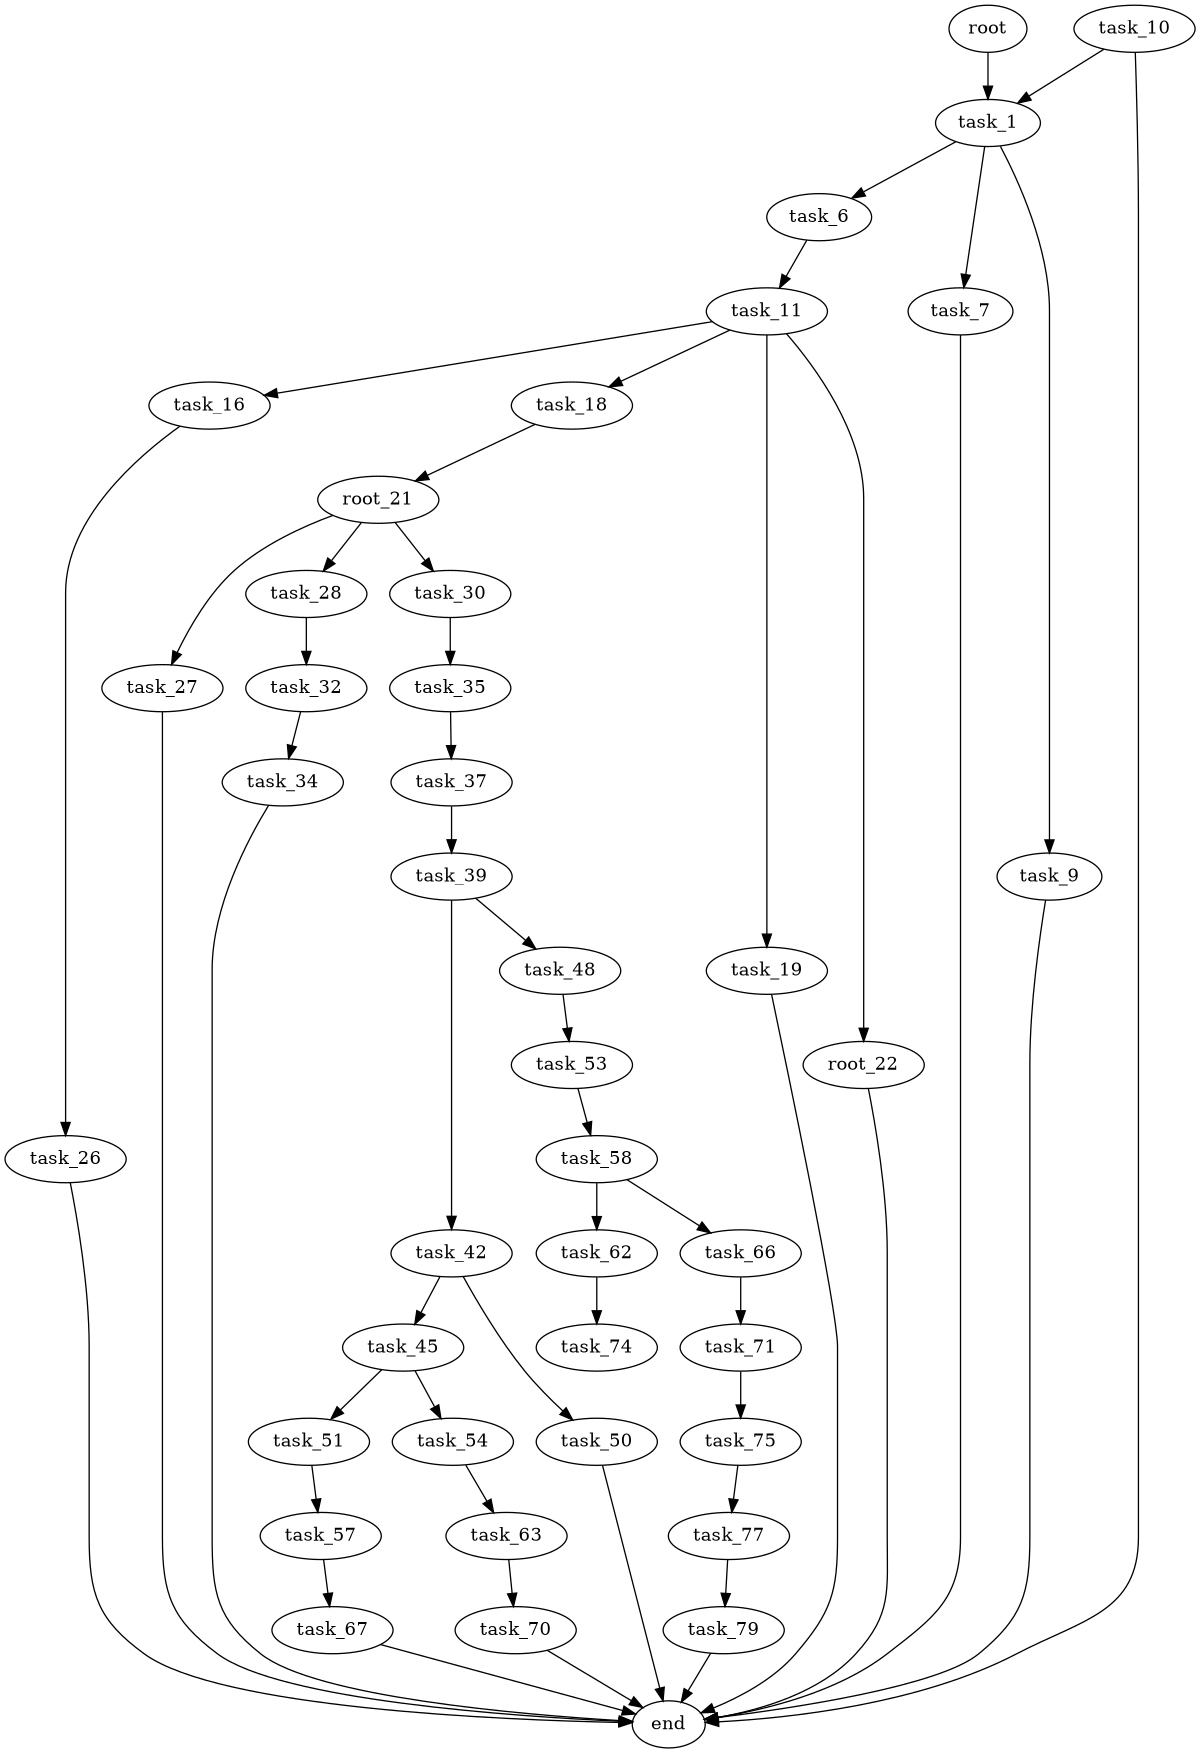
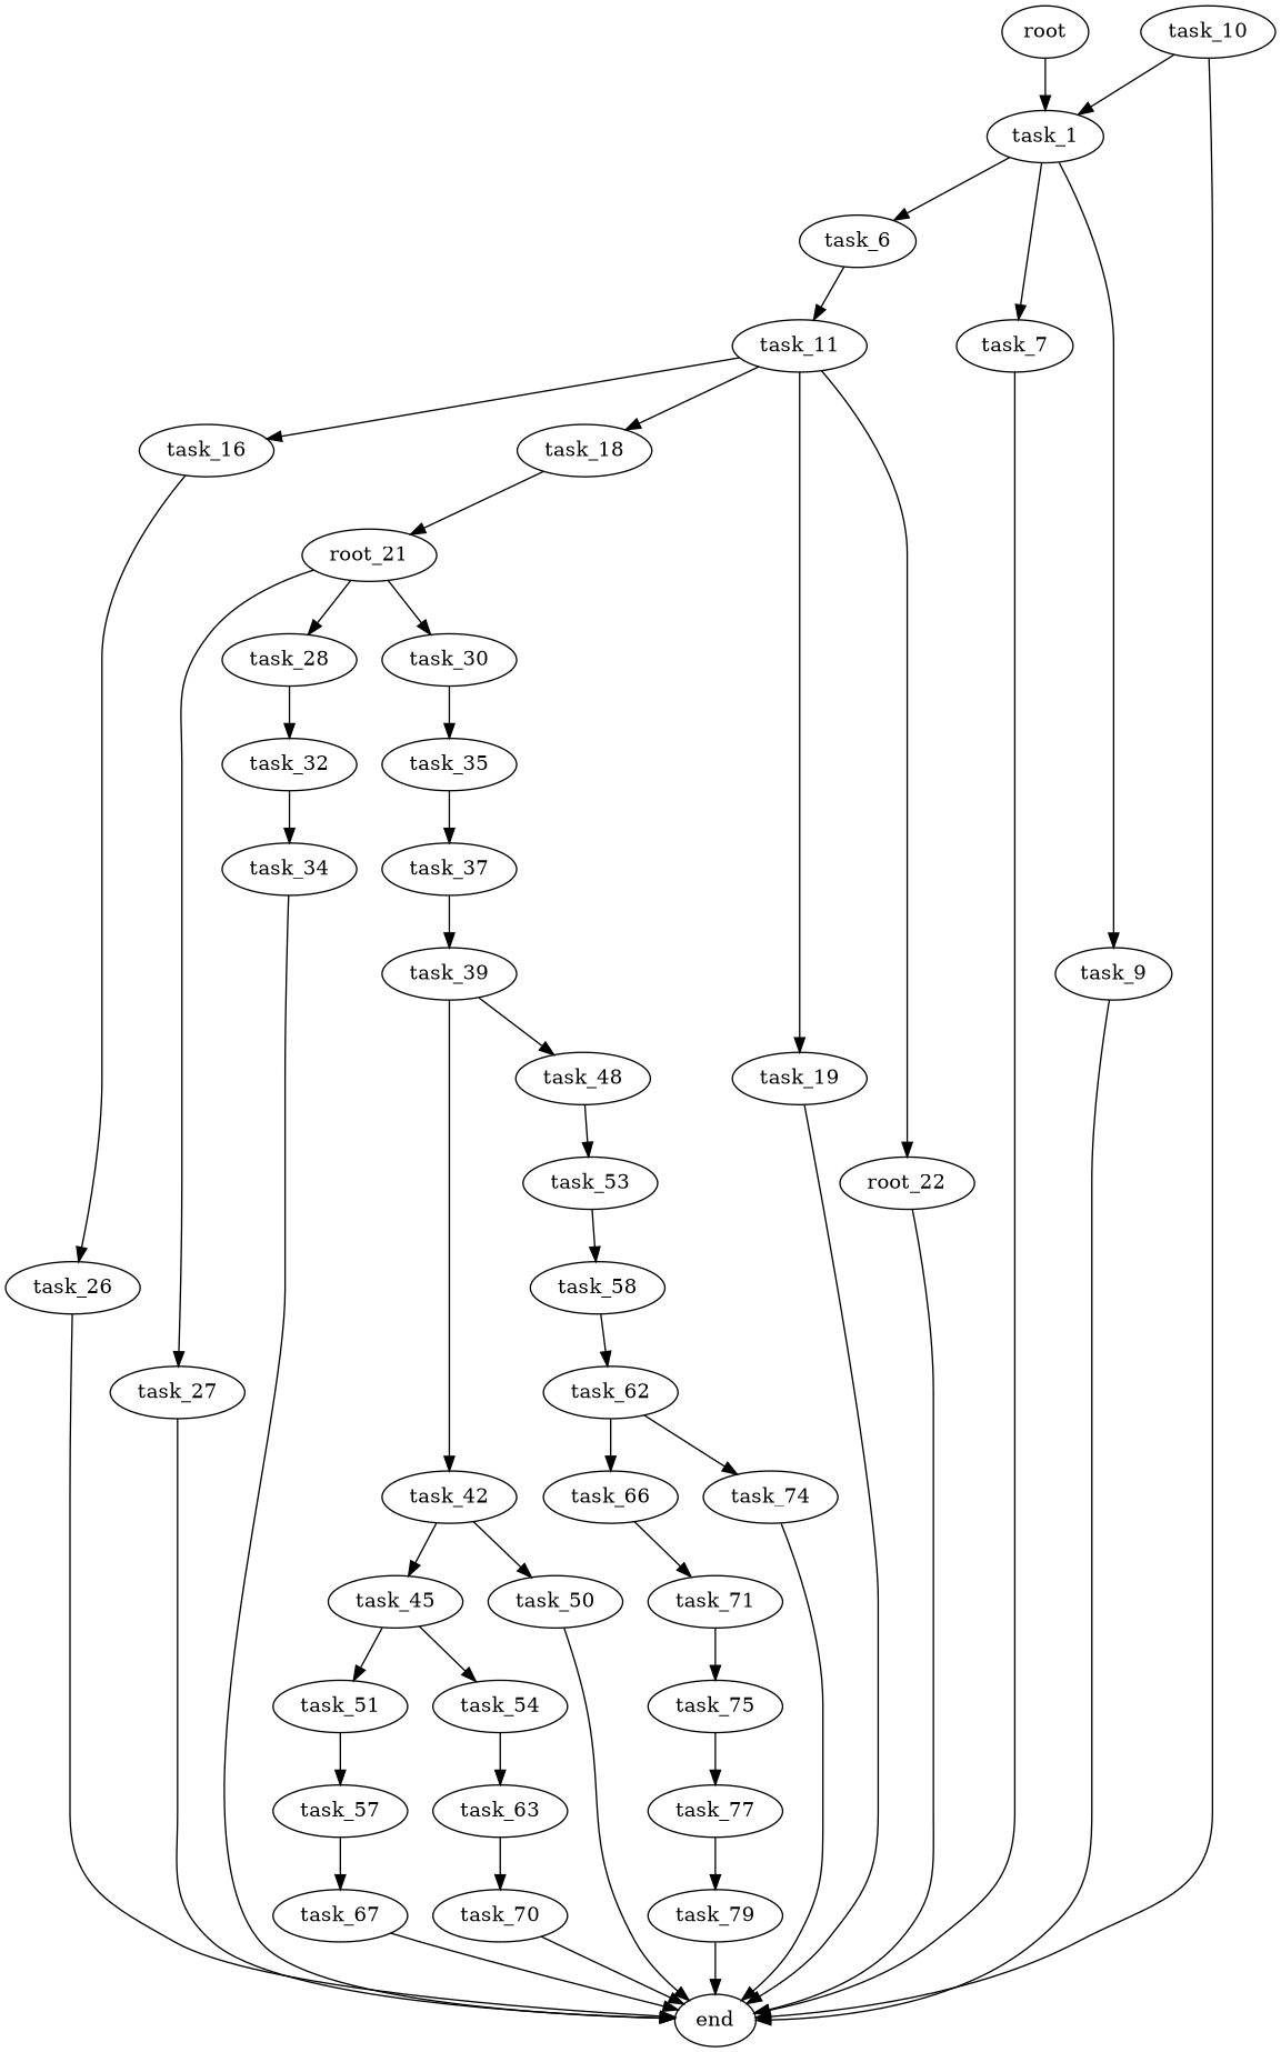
  digraph {
    root
    task_1
    task_6
    task_7
    task_9
    task_11
    end
    task_10
    task_16
    task_18
    task_19
    n12 [label=root_22]
    task_26
    n14 [label=root_21]
    task_27
    task_28
    task_30
    task_32
    task_35
    task_34
    task_37
    task_39
    task_42
    task_48
    task_45
    task_50
    task_53
    task_51
    task_54
    task_58
    task_57
    task_63
    task_67
    task_70
    task_62
    task_66
    task_74
    task_71
    task_75
    task_77
    task_79
    root -> task_1
    task_1 -> task_6
    task_1 -> task_7
    task_1 -> task_9
    task_6 -> task_11
    task_7 -> end
    task_9 -> end
    task_11 -> task_16
    task_11 -> task_18
    task_11 -> task_19
    task_11 -> n12
    task_10 -> task_1
    task_10 -> end
    task_16 -> task_26
    task_18 -> n14
    task_19 -> end
    n12 -> end
    task_26 -> end
    n14 -> task_27
    n14 -> task_28
    n14 -> task_30
    task_27 -> end
    task_28 -> task_32
    task_30 -> task_35
    task_32 -> task_34
    task_35 -> task_37
    task_34 -> end
    task_37 -> task_39
    task_39 -> task_42
    task_39 -> task_48
    task_42 -> task_45
    task_42 -> task_50
    task_48 -> task_53
    task_45 -> task_51
    task_45 -> task_54
    task_50 -> end
    task_53 -> task_58
    task_51 -> task_57
    task_54 -> task_63
    task_58 -> task_62
-   task_58 -> task_66
+   task_62 -> task_66
    task_57 -> task_67
    task_63 -> task_70
    task_67 -> end
    task_70 -> end
    task_62 -> task_74
    task_66 -> task_71
+   task_74 -> end
    task_71 -> task_75
    task_75 -> task_77
    task_77 -> task_79
    task_79 -> end
  }
